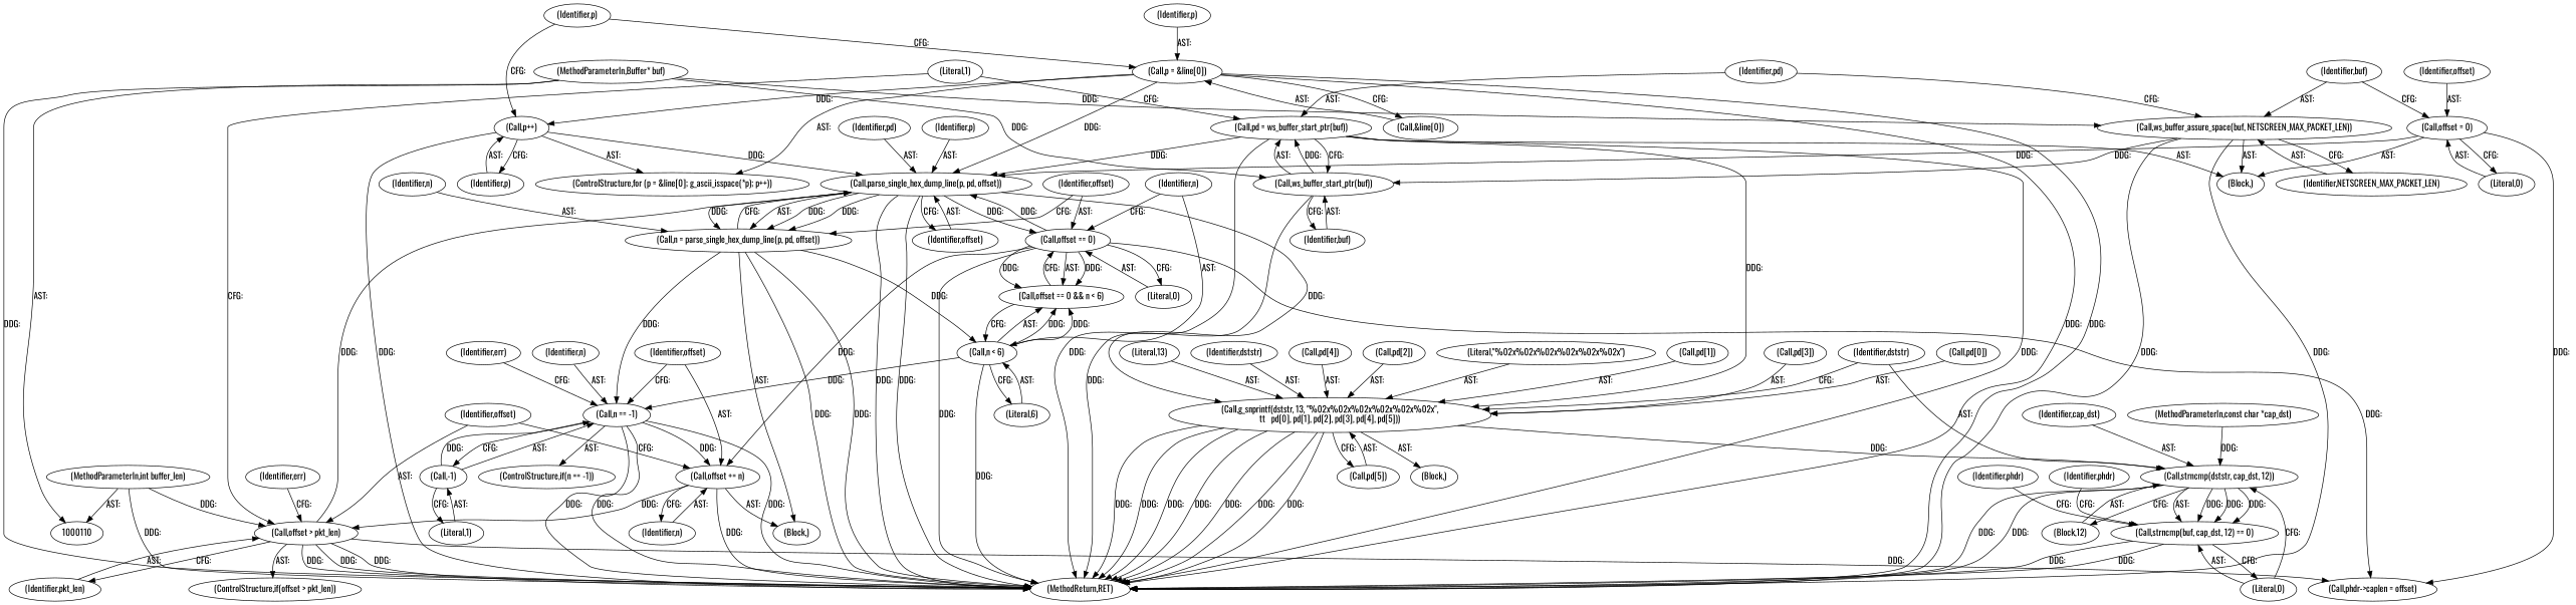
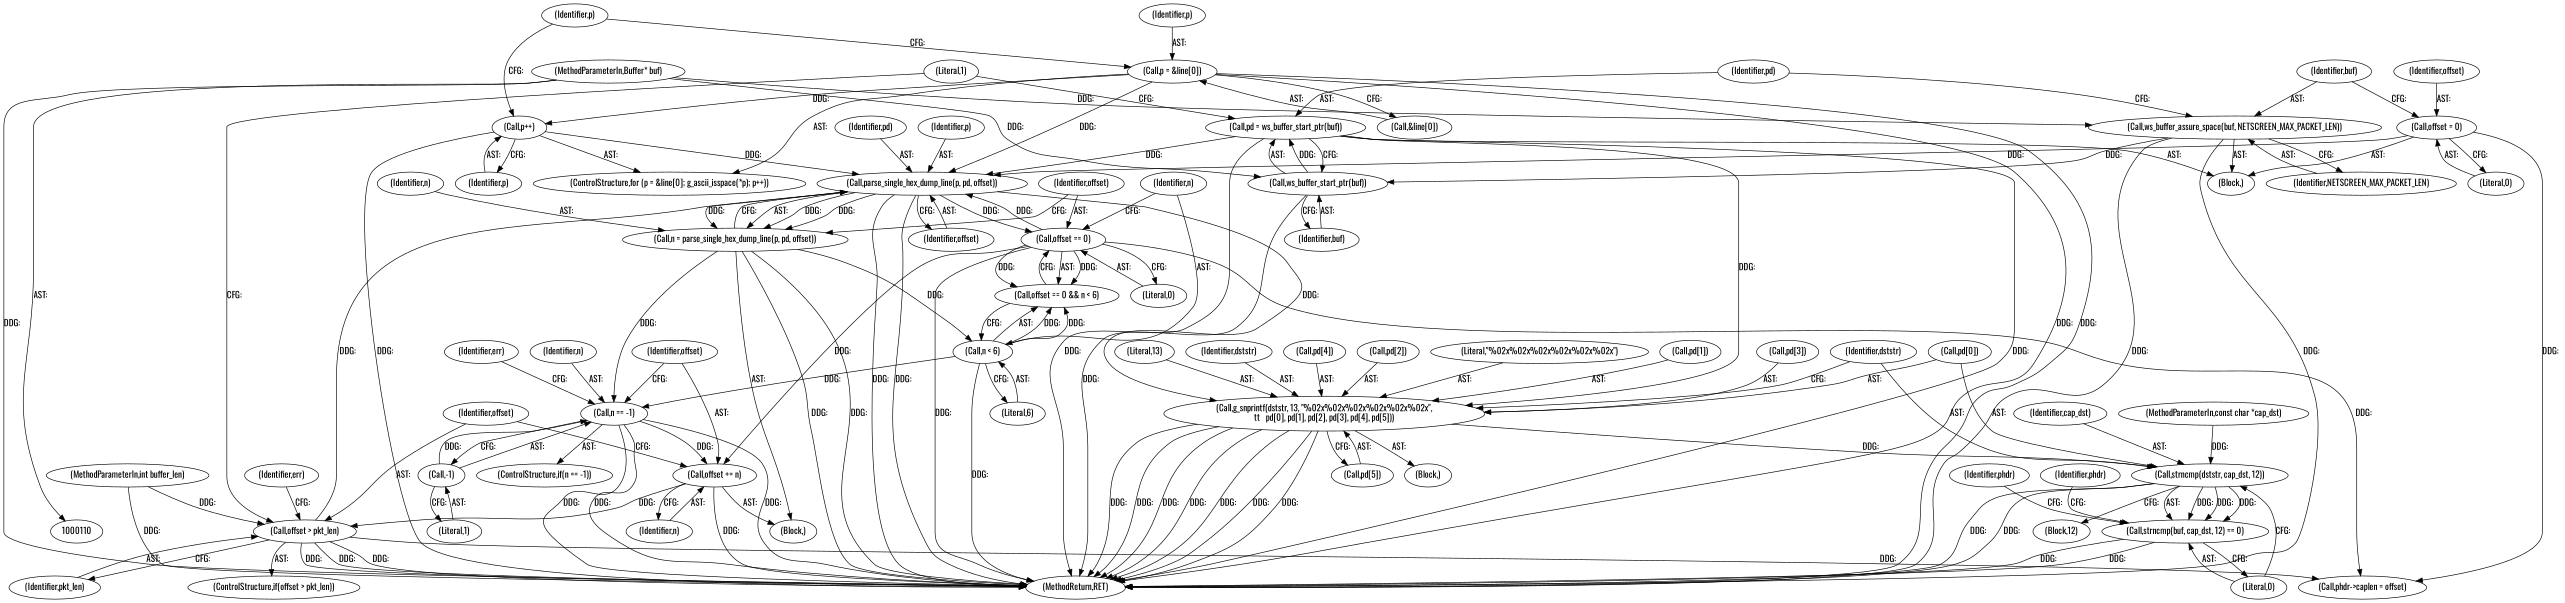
  digraph {
    fontname=Oswald
    node [fontname=Oswald]
    edge [fontname=Oswald]
    n1 [label="(Call,g_snprintf(dststr, 13, \"%02x%02x%02x%02x%02x%02x\",\n\t\t   pd[0], pd[1], pd[2], pd[3], pd[4], pd[5]))"]
    n2 [label="(Call,strncmp(dststr, cap_dst, 12))"]
    n3 [label="(Call,pd[5])"]
    n4 [label="(Block,)"]
    n5 [label="(MethodReturn,RET)"]
    n6 [label="(Call,strncmp(buf, cap_dst, 12) == 0)"]
    n7 [label="(Block,12)"]
    n8 [label="(Call,pd = ws_buffer_start_ptr(buf))"]
    n9 [label="(Call,ws_buffer_start_ptr(buf))"]
    n10 [label="(Call,parse_single_hex_dump_line(p, pd, offset))"]
    n11 [label="(Block,)"]
    n12 [label="(Identifier,buf)"]
    n13 [label="(Call,offset == 0)"]
    n14 [label="(Call,n = parse_single_hex_dump_line(p, pd, offset))"]
    n15 [label="(Identifier,offset)"]
    n16 [label="(Call,ws_buffer_assure_space(buf, NETSCREEN_MAX_PACKET_LEN))"]
    n17 [label="(Identifier,NETSCREEN_MAX_PACKET_LEN)"]
    n18 [label="(MethodParameterIn,Buffer* buf)"]
    1000110
    n20 [label="(Call,phdr->caplen = offset)"]
    n21 [label="(Call,offset += n)"]
    n22 [label="(Call,offset == 0 && n < 6)"]
    n23 [label="(Literal,0)"]
    n24 [label="(Block,)"]
    n25 [label="(Call,n == -1)"]
    n26 [label="(Call,n < 6)"]
    n27 [label="(Call,p = &line[0])"]
    n28 [label="(Call,p++)"]
    n29 [label="(Call,&line[0])"]
    n30 [label="(ControlStructure,for (p = &line[0]; g_ascii_isspace(*p); p++))"]
    n31 [label="(Identifier,p)"]
    n32 [label="(Call,offset = 0)"]
    n33 [label="(Literal,0)"]
    n34 [label="(Call,offset > pkt_len)"]
    n35 [label="(Identifier,n)"]
    n36 [label="(ControlStructure,if(offset > pkt_len))"]
    n37 [label="(Identifier,pkt_len)"]
    n38 [label="(Call,-1)"]
    n39 [label="(ControlStructure,if(n == -1))"]
    n40 [label="(Literal,1)"]
    n41 [label="(Literal,6)"]
    n42 [label="(MethodParameterIn,int buffer_len)"]
    n43 [label="(Literal,0)"]
    n44 [label="(Identifier,err)"]
    n45 [label="(Identifier,offset)"]
    n46 [label="(Identifier,pd)"]
    n47 [label="(Identifier,cap_dst)"]
    n48 [label="(Call,pd[3])"]
    n49 [label="(Identifier,p)"]
    n50 [label="(MethodParameterIn,const char *cap_dst)"]
    n51 [label="(Literal,13)"]
    n52 [label="(Identifier,dststr)"]
    n53 [label="(Identifier,err)"]
    n54 [label="(Identifier,pd)"]
    n55 [label="(Identifier,dststr)"]
    n56 [label="(Call,pd[4])"]
    n57 [label="(Identifier,n)"]
    n58 [label="(Call,pd[2])"]
    n59 [label="(Literal,1)"]
    n60 [label="(Identifier,offset)"]
    n61 [label="(Literal,\"%02x%02x%02x%02x%02x%02x\")"]
    n62 [label="(Call,pd[1])"]
    n63 [label="(Call,pd[0])"]
    n64 [label="(Identifier,n)"]
    n65 [label="(Identifier,p)"]
    n66 [label="(Identifier,offset)"]
    n67 [label="(Identifier,phdr)"]
    n68 [label="(Identifier,phdr)"]
    n69 [label="(Identifier,offset)"]
    n70 [label="(Identifier,n)"]
    n71 [label="(Identifier,buf)"]
    n72 [label="(Identifier,p)"]
    n1 -> n2 [label="DDG: "]
    n1 -> n3 [label="CFG: "]
    n1 -> n4 [label="AST: "]
    n1 -> n5 [label="DDG: "]
    n1 -> n5 [label="DDG: "]
    n1 -> n5 [label="DDG: "]
    n1 -> n5 [label="DDG: "]
    n1 -> n5 [label="DDG: "]
    n1 -> n5 [label="DDG: "]
    n1 -> n5 [label="DDG: "]
    n2 -> n5 [label="DDG: "]
    n2 -> n5 [label="DDG: "]
    n2 -> n6 [label="AST: "]
    n2 -> n6 [label="DDG: "]
    n2 -> n6 [label="DDG: "]
    n2 -> n6 [label="DDG: "]
    n2 -> n7 [label="CFG: "]
    n3 -> n1 [label="AST: "]
    n6 -> n5 [label="DDG: "]
    n6 -> n5 [label="DDG: "]
    n6 -> n43 [label="CFG: "]
-   n7 -> n2 [label="AST: "]
+   n63 -> n2 [label="AST: "]
    n8 -> n1 [label="DDG: "]
    n8 -> n5 [label="DDG: "]
    n8 -> n5 [label="DDG: "]
    n8 -> n9 [label="CFG: "]
    n8 -> n10 [label="DDG: "]
    n8 -> n11 [label="AST: "]
    n9 -> n5 [label="DDG: "]
    n9 -> n8 [label="AST: "]
    n9 -> n8 [label="DDG: "]
    n9 -> n12 [label="CFG: "]
    n10 -> n1 [label="DDG: "]
    n10 -> n5 [label="DDG: "]
    n10 -> n5 [label="DDG: "]
    n10 -> n13 [label="DDG: "]
    n10 -> n14 [label="AST: "]
    n10 -> n14 [label="DDG: "]
    n10 -> n14 [label="DDG: "]
    n10 -> n14 [label="DDG: "]
    n10 -> n15 [label="CFG: "]
    n12 -> n9 [label="AST: "]
    n13 -> n5 [label="DDG: "]
    n13 -> n10 [label="DDG: "]
    n13 -> n20 [label="DDG: "]
    n13 -> n21 [label="DDG: "]
    n13 -> n22 [label="AST: "]
    n13 -> n22 [label="DDG: "]
    n13 -> n22 [label="DDG: "]
    n13 -> n23 [label="CFG: "]
    n14 -> n5 [label="DDG: "]
    n14 -> n5 [label="DDG: "]
    n14 -> n10 [label="CFG: "]
    n14 -> n24 [label="AST: "]
    n14 -> n25 [label="DDG: "]
    n14 -> n26 [label="DDG: "]
    n15 -> n10 [label="AST: "]
    n16 -> n5 [label="DDG: "]
    n16 -> n5 [label="DDG: "]
    n16 -> n9 [label="DDG: "]
    n16 -> n11 [label="AST: "]
    n16 -> n17 [label="CFG: "]
    n17 -> n16 [label="AST: "]
    n18 -> n5 [label="DDG: "]
    n18 -> n9 [label="DDG: "]
    n18 -> n16 [label="DDG: "]
    n18 -> 1000110 [label="AST: "]
    n21 -> n5 [label="DDG: "]
    n21 -> n24 [label="AST: "]
    n21 -> n34 [label="DDG: "]
    n21 -> n35 [label="CFG: "]
    n22 -> n13 [label="CFG: "]
    n22 -> n26 [label="CFG: "]
    n23 -> n13 [label="AST: "]
    n25 -> n5 [label="DDG: "]
    n25 -> n5 [label="DDG: "]
    n25 -> n5 [label="DDG: "]
    n25 -> n21 [label="DDG: "]
    n25 -> n38 [label="CFG: "]
    n25 -> n39 [label="AST: "]
    n26 -> n5 [label="DDG: "]
    n26 -> n22 [label="AST: "]
    n26 -> n22 [label="DDG: "]
    n26 -> n22 [label="DDG: "]
    n26 -> n25 [label="DDG: "]
    n26 -> n41 [label="CFG: "]
    n27 -> n5 [label="DDG: "]
    n27 -> n5 [label="DDG: "]
    n27 -> n10 [label="DDG: "]
    n27 -> n28 [label="DDG: "]
    n27 -> n29 [label="CFG: "]
    n27 -> n30 [label="AST: "]
    n28 -> n5 [label="DDG: "]
    n28 -> n10 [label="DDG: "]
    n28 -> n30 [label="AST: "]
    n28 -> n31 [label="CFG: "]
    n29 -> n27 [label="AST: "]
    n31 -> n28 [label="AST: "]
    n32 -> n10 [label="DDG: "]
    n32 -> n11 [label="AST: "]
    n32 -> n20 [label="DDG: "]
    n32 -> n33 [label="CFG: "]
    n33 -> n32 [label="AST: "]
    n34 -> n5 [label="DDG: "]
    n34 -> n5 [label="DDG: "]
    n34 -> n5 [label="DDG: "]
    n34 -> n10 [label="DDG: "]
    n34 -> n20 [label="DDG: "]
    n34 -> n36 [label="AST: "]
    n34 -> n37 [label="CFG: "]
    n35 -> n21 [label="AST: "]
    n37 -> n34 [label="AST: "]
    n38 -> n25 [label="AST: "]
    n38 -> n25 [label="DDG: "]
    n38 -> n40 [label="CFG: "]
    n40 -> n38 [label="AST: "]
    n41 -> n26 [label="AST: "]
    n42 -> n5 [label="DDG: "]
-   n42 -> 1000110 [label="AST: "]
    n42 -> n34 [label="DDG: "]
    n43 -> n2 [label="CFG: "]
    n43 -> n6 [label="AST: "]
    n44 -> n25 [label="CFG: "]
    n45 -> n21 [label="CFG: "]
    n45 -> n34 [label="AST: "]
    n46 -> n10 [label="AST: "]
    n47 -> n2 [label="AST: "]
    n48 -> n1 [label="AST: "]
    n49 -> n27 [label="AST: "]
    n50 -> n2 [label="DDG: "]
    n51 -> n1 [label="AST: "]
    n52 -> n1 [label="CFG: "]
    n52 -> n2 [label="AST: "]
    n53 -> n34 [label="CFG: "]
    n54 -> n8 [label="AST: "]
    n54 -> n16 [label="CFG: "]
    n55 -> n1 [label="AST: "]
    n56 -> n1 [label="AST: "]
    n57 -> n14 [label="AST: "]
    n58 -> n1 [label="AST: "]
    n59 -> n8 [label="CFG: "]
    n59 -> n34 [label="CFG: "]
    n60 -> n21 [label="AST: "]
    n60 -> n25 [label="CFG: "]
    n61 -> n1 [label="AST: "]
    n62 -> n1 [label="AST: "]
    n63 -> n1 [label="AST: "]
    n64 -> n25 [label="AST: "]
    n65 -> n10 [label="AST: "]
    n66 -> n32 [label="AST: "]
    n67 -> n6 [label="CFG: "]
    n68 -> n6 [label="CFG: "]
    n69 -> n13 [label="AST: "]
    n69 -> n14 [label="CFG: "]
    n70 -> n13 [label="CFG: "]
    n70 -> n26 [label="AST: "]
    n71 -> n16 [label="AST: "]
    n71 -> n32 [label="CFG: "]
    n72 -> n27 [label="CFG: "]
    n72 -> n28 [label="CFG: "]
  }
